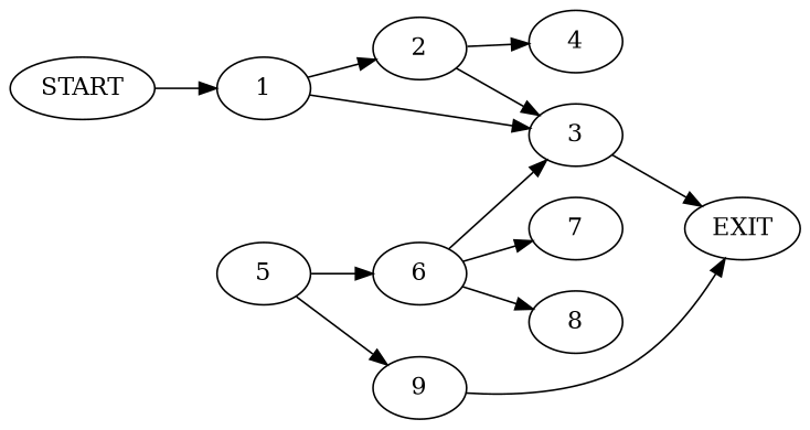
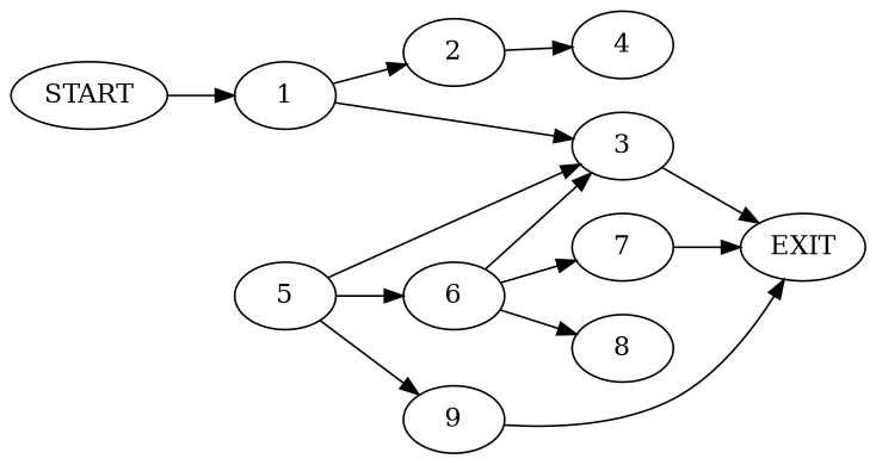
  digraph {
    rankdir=LR
    n1 [label=START]
    1
    3
    2
    n5 [label=EXIT]
    4
    5
    6
    9
    7
    8
    n1 -> 1
    1 -> 3
    1 -> 2
    3 -> n5
-   2 -> 3
+   5 -> 3
    2 -> 4
    5 -> 6
    5 -> 9
    6 -> 3
    6 -> 7
    6 -> 8
    9 -> n5
+   7 -> n5
  }
